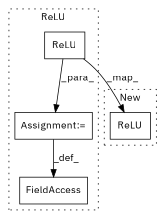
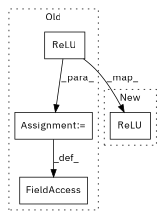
  digraph {
    fontname="IBM Plex Sans"
    node [a=32 l="5,1" shape=box fontname="IBM Plex Sans"]
    edge [fontname="IBM Plex Sans"]
    n1 [label=ReLU s="1461,1470"]
    n2 [a=22 l=9 label=FieldAccess s=1442]
    n3 [a=7 l=1 label="Assignment:=" s=1451]
    n4 [label=ReLU s="1531,1540"]
    subgraph cluster_1 {
-     label=ReLU
+     label=Old
      style=dotted
      n1
      n2
      n3
    }
    subgraph cluster_2 {
      label=New
      style=dotted
      n4
    }
    n1 -> n3 [label=_para_]
    n1 -> n4 [label=_map_]
    n3 -> n2 [label=_def_]
  }
